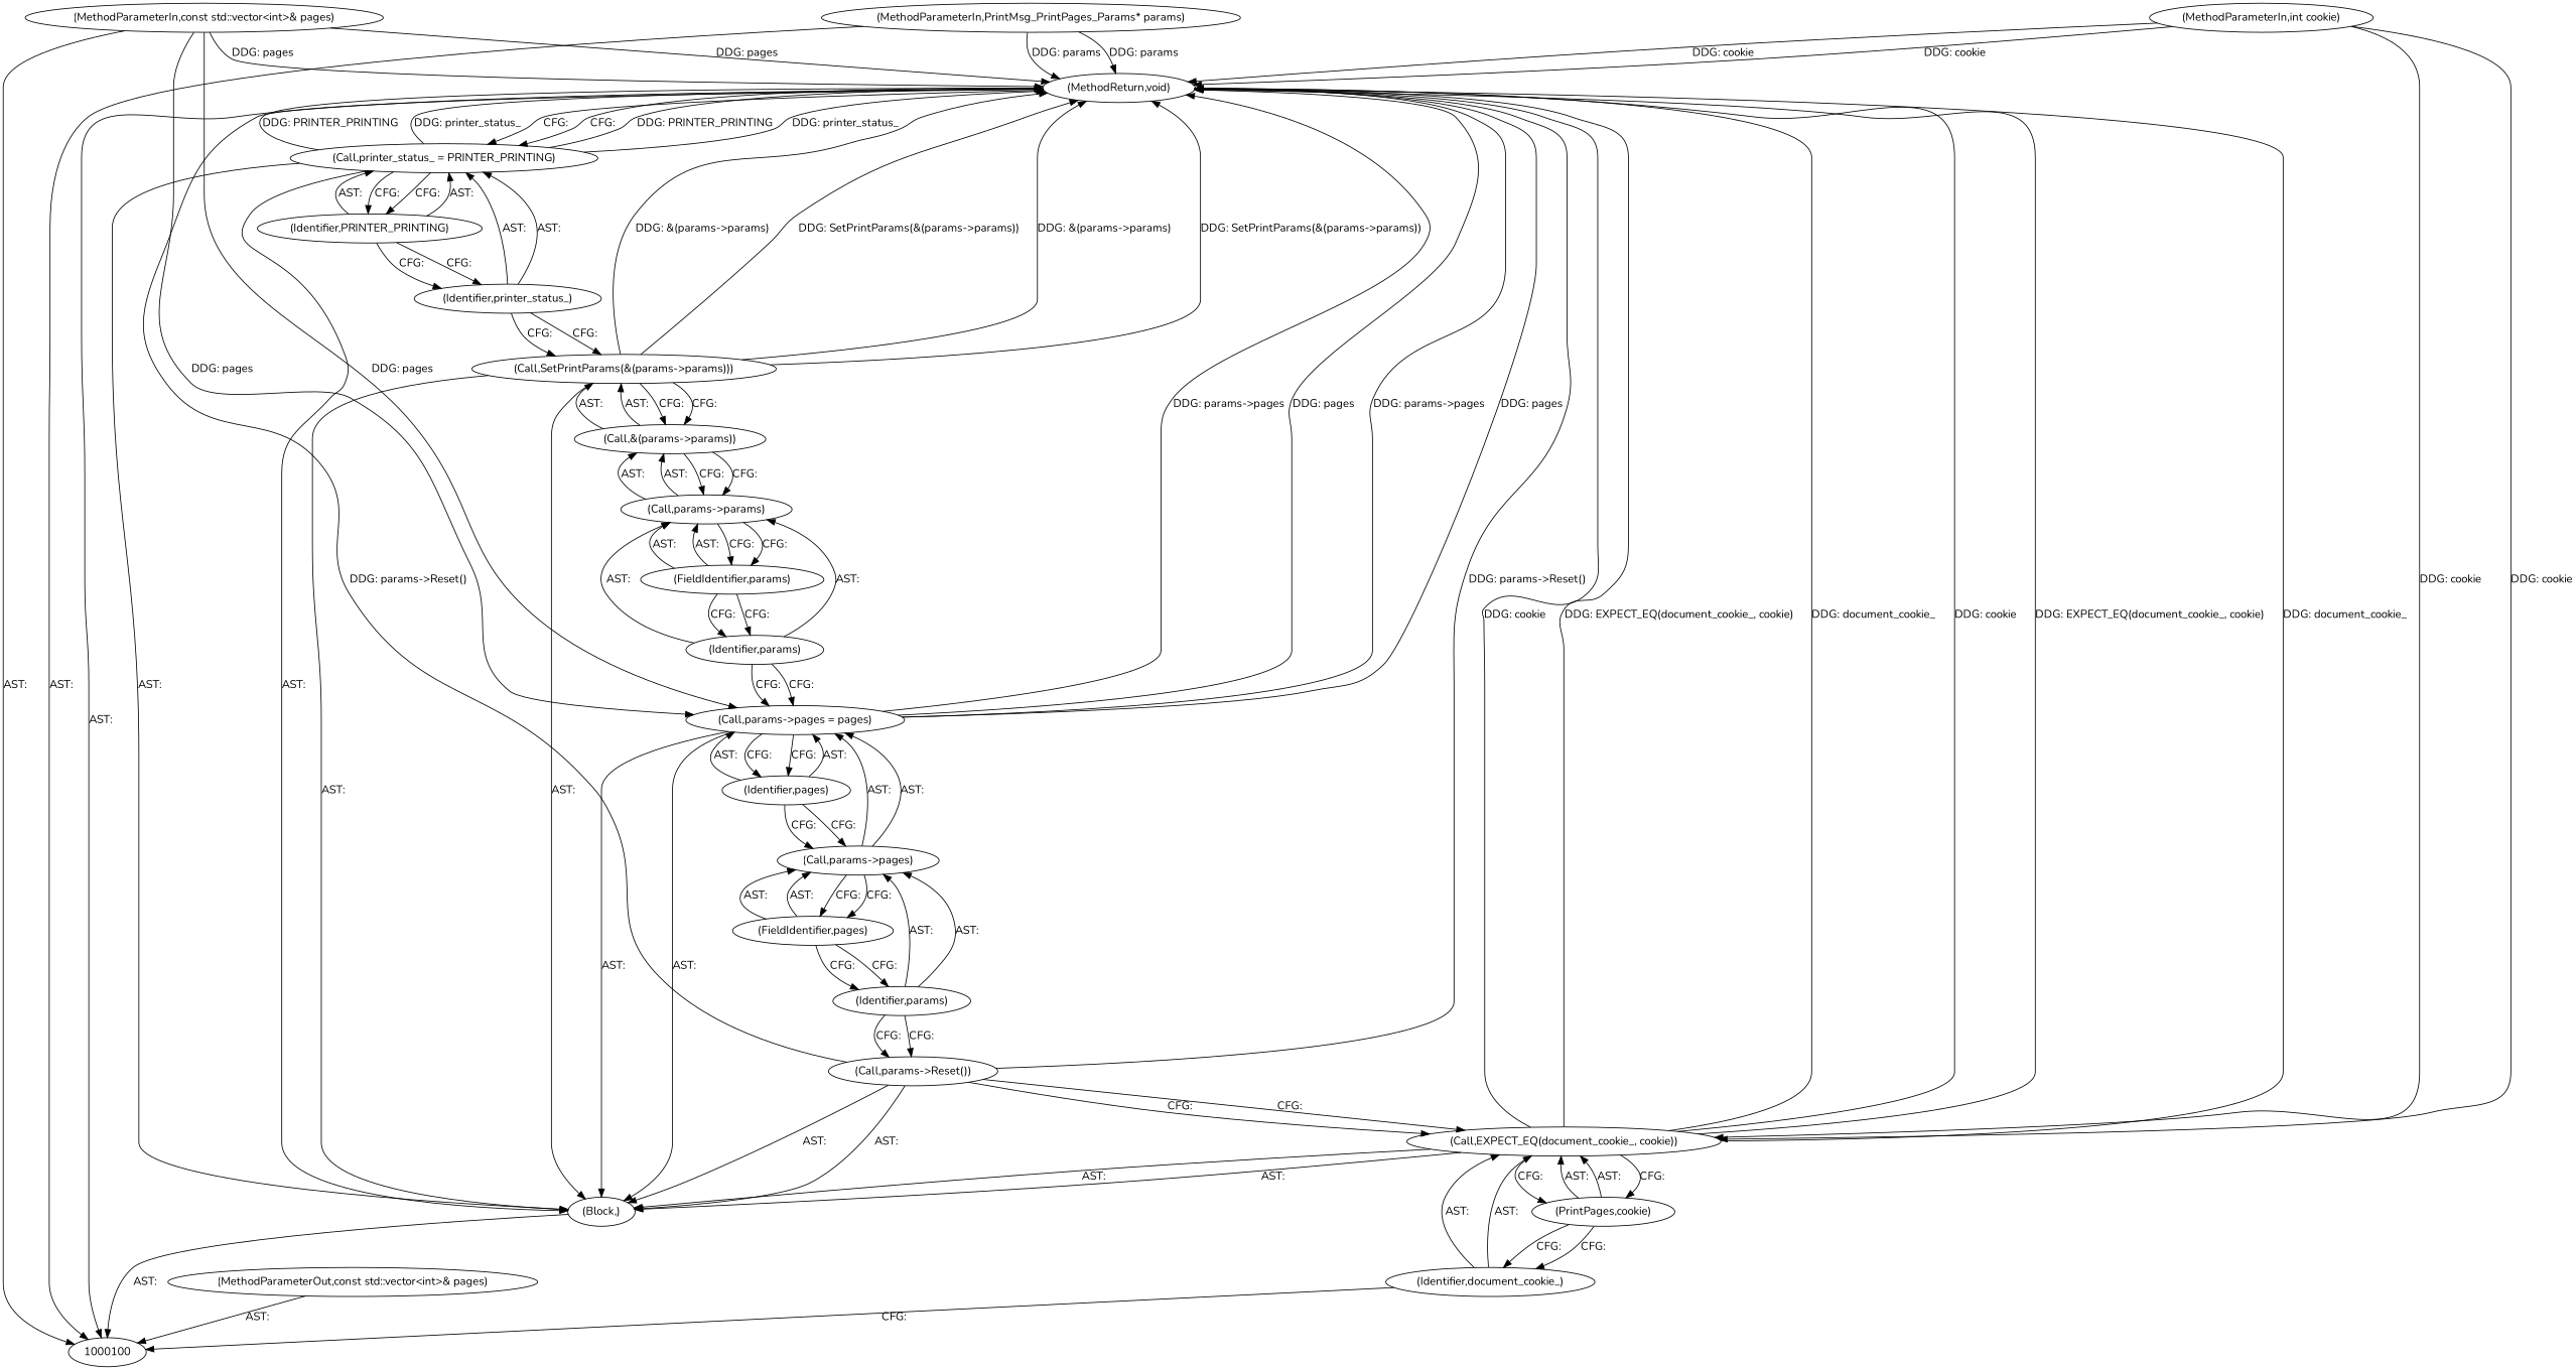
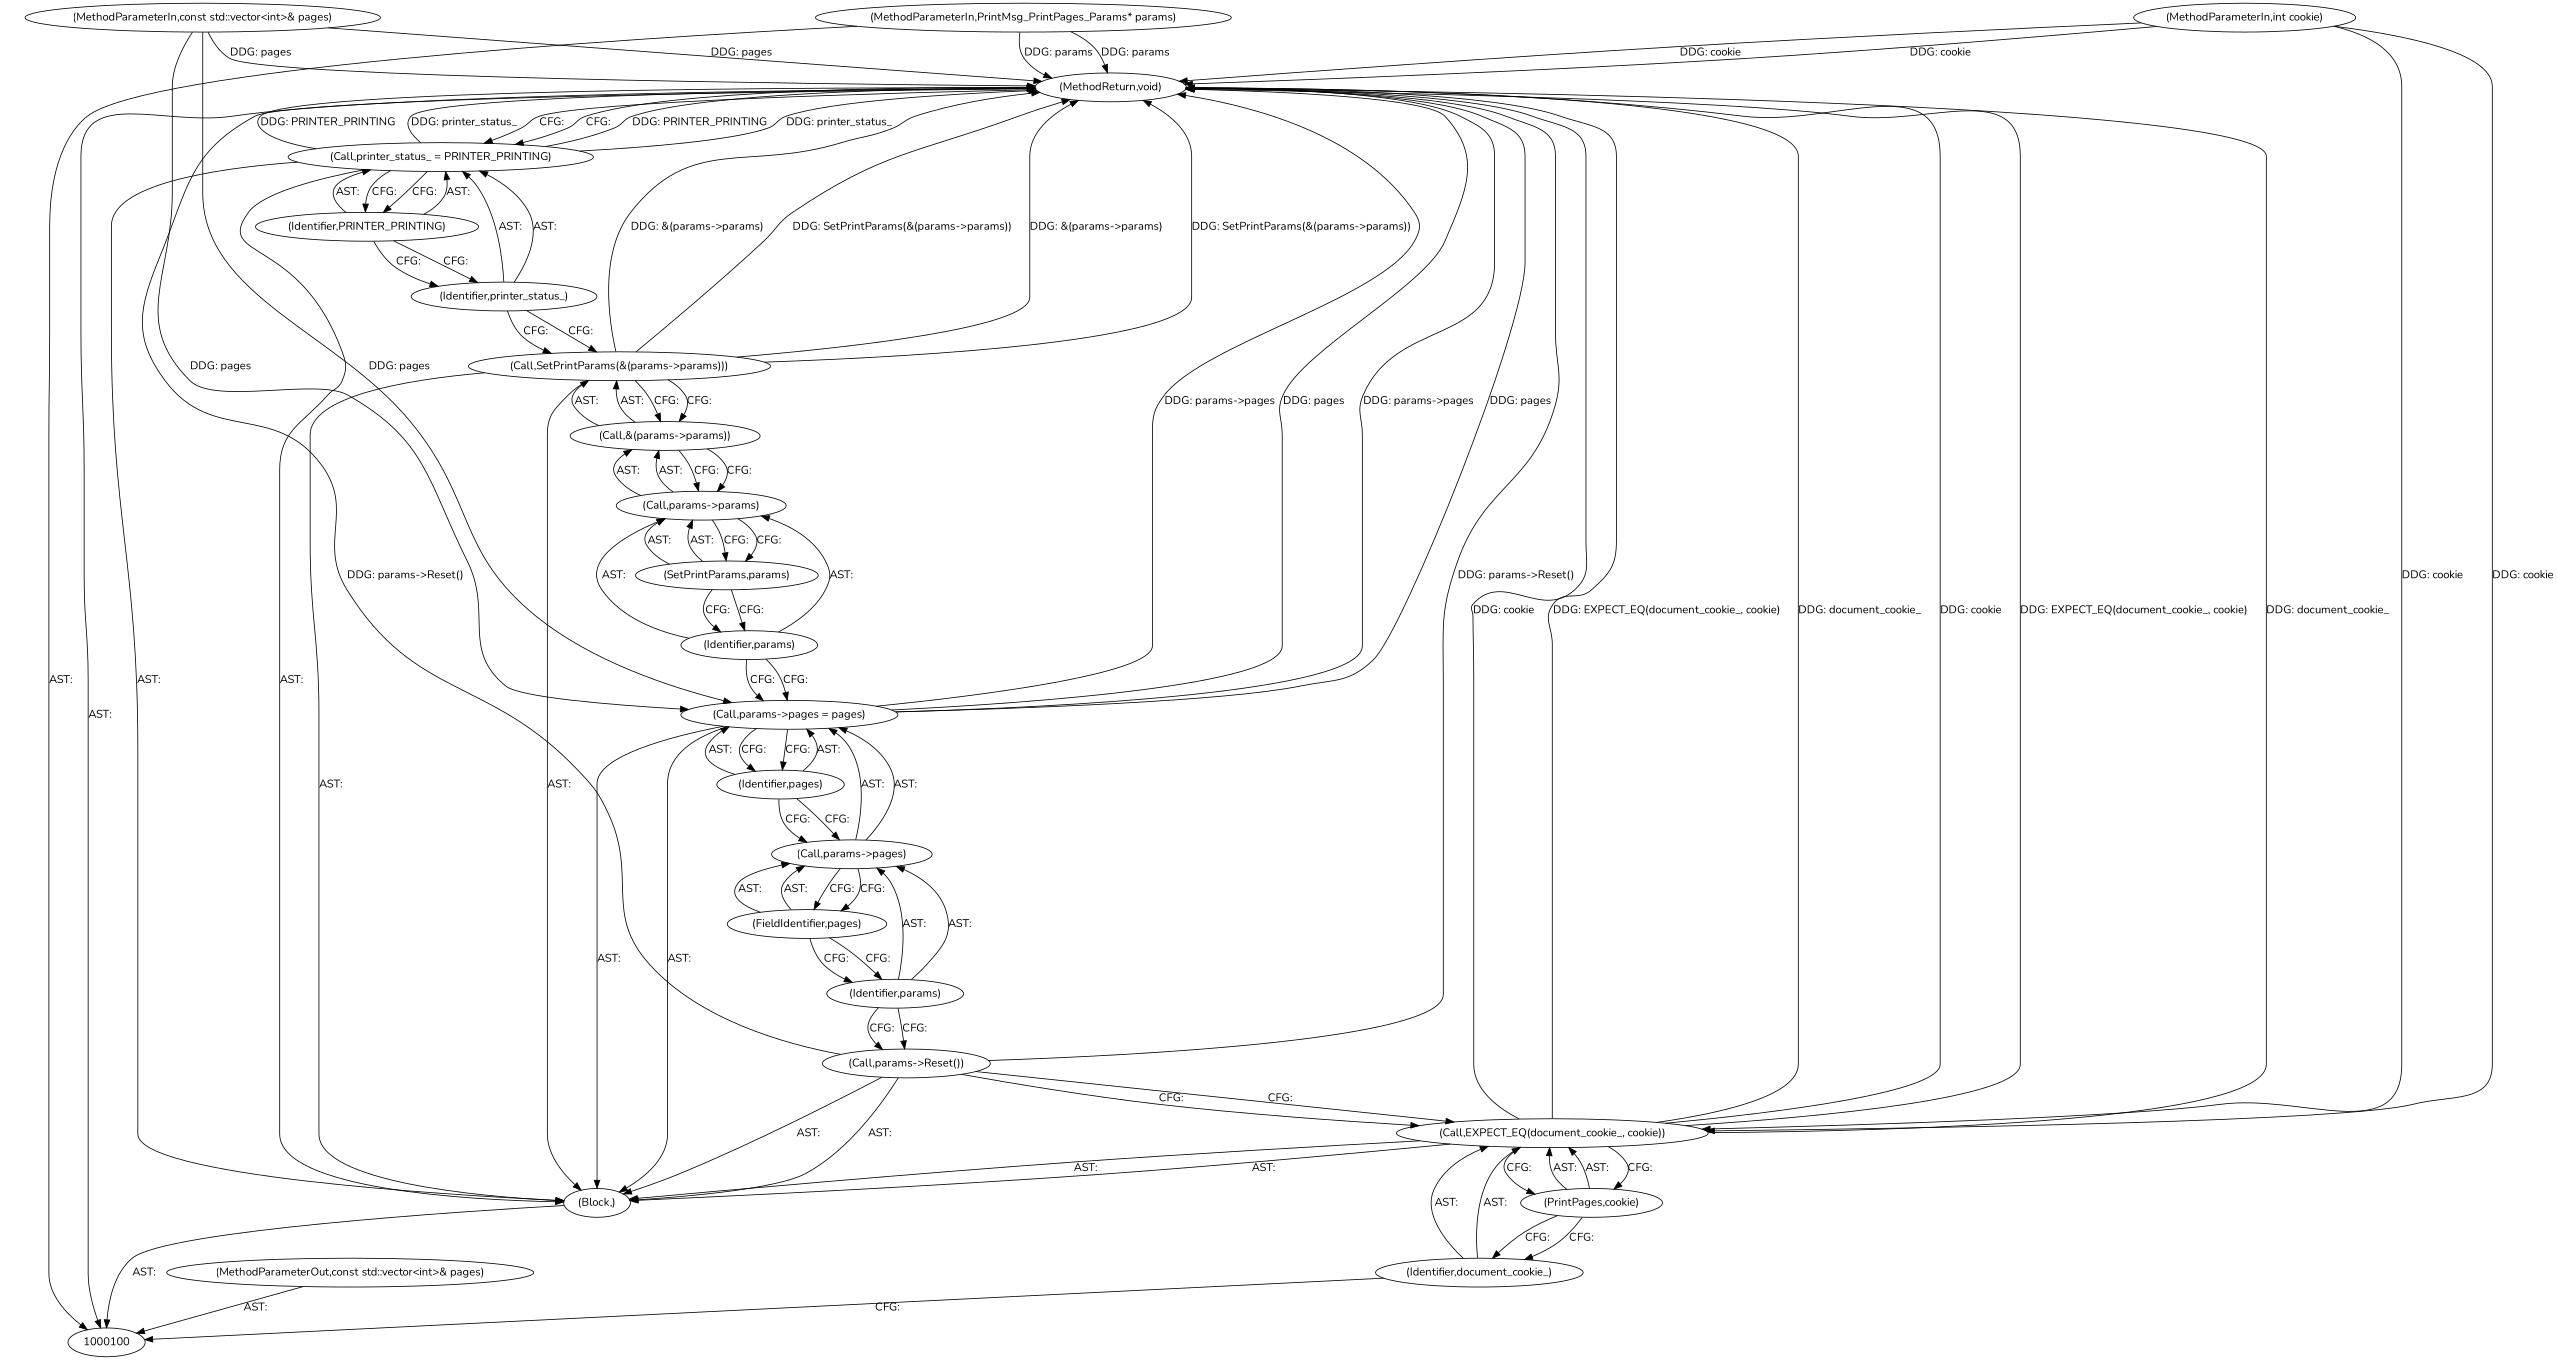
  digraph {
    fontname=Nunito
    node [fontname=Nunito]
    edge [fontname=Nunito]
    n1 [label="(MethodReturn,void)"]
    n2 [label="(Call,printer_status_ = PRINTER_PRINTING)"]
    1000100
    n4 [label="(Block,)"]
    n5 [label="(Identifier,PRINTER_PRINTING)"]
    n6 [label="(MethodParameterIn,int cookie)"]
    n7 [label="(Call,EXPECT_EQ(document_cookie_, cookie))"]
    n8 [label="(PrintPages,cookie)"]
    n9 [label="(MethodParameterIn,PrintMsg_PrintPages_Params* params)"]
    n10 [label="(MethodParameterIn,const std::vector<int>& pages)"]
    n11 [label="(Call,params->pages = pages)"]
    n12 [label="(Identifier,pages)"]
    n13 [label="(MethodParameterOut,const std::vector<int>& pages)"]
    n14 [label="(Identifier,document_cookie_)"]
    n15 [label="(Call,params->Reset())"]
    n16 [label="(FieldIdentifier,pages)"]
    n17 [label="(Call,params->pages)"]
    n18 [label="(Identifier,params)"]
    n19 [label="(Call,&(params->params))"]
    n20 [label="(Call,params->params)"]
    n21 [label="(Call,SetPrintParams(&(params->params)))"]
-   n22 [label="(FieldIdentifier,params)"]
+   n22 [label="(SetPrintParams,params)"]
    n23 [label="(Identifier,params)"]
    n24 [label="(Identifier,printer_status_)"]
    n1 -> n2 [label="CFG: "]
    n1 -> n2 [label="CFG: "]
    n1 -> 1000100 [label="AST: "]
    n2 -> n1 [label="DDG: PRINTER_PRINTING"]
    n2 -> n1 [label="DDG: printer_status_"]
    n2 -> n1 [label="DDG: PRINTER_PRINTING"]
    n2 -> n1 [label="DDG: printer_status_"]
    n2 -> n4 [label="AST: "]
    n2 -> n4 [label="AST: "]
    n2 -> n5 [label="CFG: "]
    n2 -> n5 [label="CFG: "]
    n4 -> 1000100 [label="AST: "]
    n5 -> n2 [label="AST: "]
    n5 -> n2 [label="AST: "]
    n5 -> n24 [label="CFG: "]
    n5 -> n24 [label="CFG: "]
    n6 -> n1 [label="DDG: cookie"]
    n6 -> n1 [label="DDG: cookie"]
    n6 -> n7 [label="DDG: cookie"]
    n6 -> n7 [label="DDG: cookie"]
    n7 -> n1 [label="DDG: cookie"]
    n7 -> n1 [label="DDG: EXPECT_EQ(document_cookie_, cookie)"]
    n7 -> n1 [label="DDG: document_cookie_"]
    n7 -> n1 [label="DDG: cookie"]
    n7 -> n1 [label="DDG: EXPECT_EQ(document_cookie_, cookie)"]
    n7 -> n1 [label="DDG: document_cookie_"]
    n7 -> n4 [label="AST: "]
    n7 -> n4 [label="AST: "]
    n7 -> n8 [label="CFG: "]
    n7 -> n8 [label="CFG: "]
    n8 -> n7 [label="AST: "]
    n8 -> n7 [label="AST: "]
    n8 -> n14 [label="CFG: "]
    n8 -> n14 [label="CFG: "]
    n9 -> n1 [label="DDG: params"]
    n9 -> n1 [label="DDG: params"]
    n9 -> 1000100 [label="AST: "]
    n10 -> n1 [label="DDG: pages"]
    n10 -> n1 [label="DDG: pages"]
-   n10 -> 1000100 [label="AST: "]
    n10 -> n11 [label="DDG: pages"]
    n10 -> n11 [label="DDG: pages"]
    n11 -> n1 [label="DDG: pages"]
    n11 -> n1 [label="DDG: params->pages"]
    n11 -> n1 [label="DDG: pages"]
    n11 -> n1 [label="DDG: params->pages"]
    n11 -> n4 [label="AST: "]
    n11 -> n4 [label="AST: "]
    n11 -> n12 [label="CFG: "]
    n11 -> n12 [label="CFG: "]
    n12 -> n11 [label="AST: "]
    n12 -> n11 [label="AST: "]
    n12 -> n17 [label="CFG: "]
    n12 -> n17 [label="CFG: "]
    n13 -> 1000100 [label="AST: "]
    n14 -> 1000100 [label="CFG: "]
    n14 -> n7 [label="AST: "]
    n14 -> n7 [label="AST: "]
    n15 -> n1 [label="DDG: params->Reset()"]
    n15 -> n1 [label="DDG: params->Reset()"]
    n15 -> n4 [label="AST: "]
    n15 -> n4 [label="AST: "]
    n15 -> n7 [label="CFG: "]
    n15 -> n7 [label="CFG: "]
    n16 -> n17 [label="AST: "]
    n16 -> n17 [label="AST: "]
    n16 -> n18 [label="CFG: "]
    n16 -> n18 [label="CFG: "]
    n17 -> n11 [label="AST: "]
    n17 -> n11 [label="AST: "]
    n17 -> n16 [label="CFG: "]
    n17 -> n16 [label="CFG: "]
    n18 -> n15 [label="CFG: "]
    n18 -> n15 [label="CFG: "]
    n18 -> n17 [label="AST: "]
    n18 -> n17 [label="AST: "]
    n19 -> n20 [label="CFG: "]
    n19 -> n20 [label="CFG: "]
    n19 -> n21 [label="AST: "]
    n19 -> n21 [label="AST: "]
    n20 -> n19 [label="AST: "]
    n20 -> n19 [label="AST: "]
    n20 -> n22 [label="CFG: "]
    n20 -> n22 [label="CFG: "]
    n21 -> n1 [label="DDG: SetPrintParams(&(params->params))"]
    n21 -> n1 [label="DDG: &(params->params)"]
    n21 -> n1 [label="DDG: SetPrintParams(&(params->params))"]
    n21 -> n1 [label="DDG: &(params->params)"]
    n21 -> n4 [label="AST: "]
    n21 -> n4 [label="AST: "]
    n21 -> n19 [label="CFG: "]
    n21 -> n19 [label="CFG: "]
    n22 -> n20 [label="AST: "]
    n22 -> n20 [label="AST: "]
    n22 -> n23 [label="CFG: "]
    n22 -> n23 [label="CFG: "]
    n23 -> n11 [label="CFG: "]
    n23 -> n11 [label="CFG: "]
    n23 -> n20 [label="AST: "]
    n23 -> n20 [label="AST: "]
    n24 -> n2 [label="AST: "]
    n24 -> n2 [label="AST: "]
    n24 -> n21 [label="CFG: "]
    n24 -> n21 [label="CFG: "]
  }
